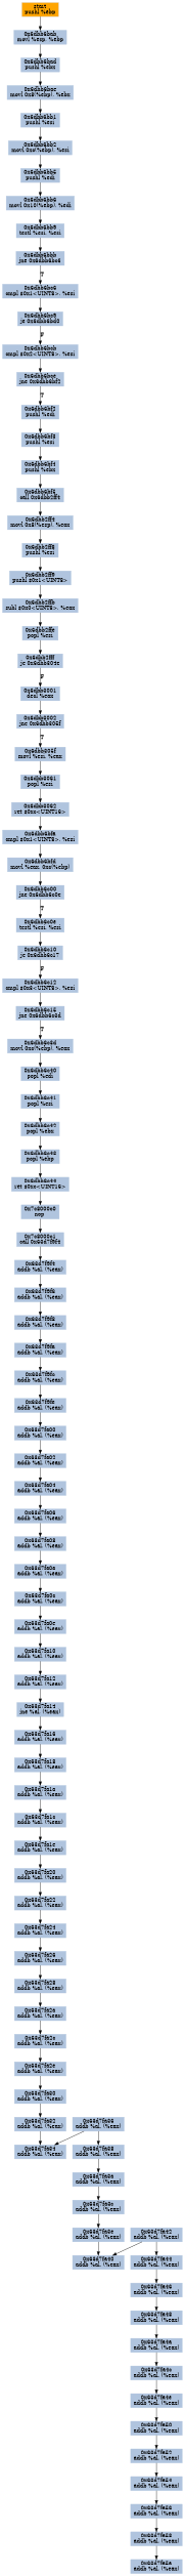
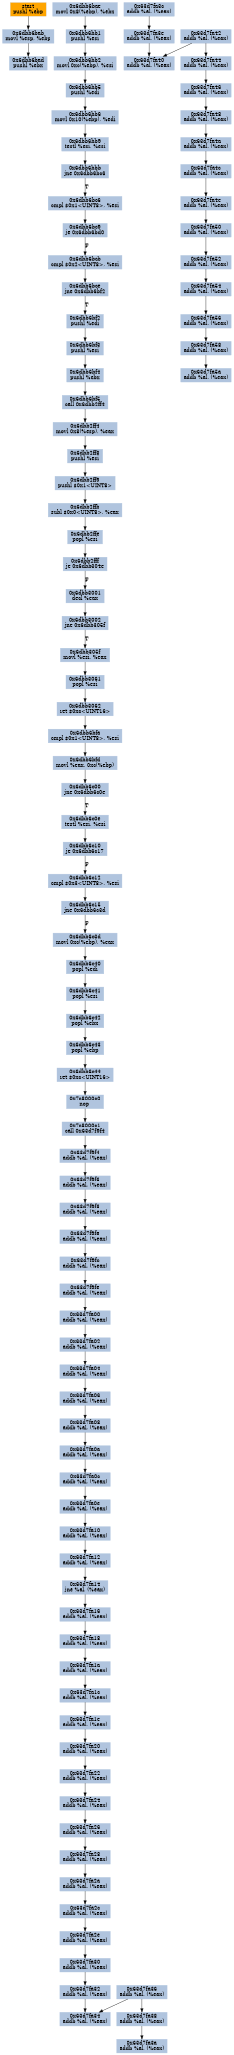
  digraph {
    node [color=lightsteelblue fillcolor=lightsteelblue shape=rectangle style=filled]
    edge [color="#000000"]
    n1 [color=lightgrey fillcolor=orange label="start\npushl %ebp"]
    n2 [label="0x6dbb6bab\nmovl %esp, %ebp"]
    n3 [label="0x6dbb6bad\npushl %ebx"]
    n4 [label="0x6dbb6bae\nmovl 0x8(%ebp), %ebx"]
    n5 [label="0x6dbb6bb1\npushl %esi"]
    n6 [label="0x6dbb6bb2\nmovl 0xc(%ebp), %esi"]
    n7 [label="0x6dbb6bb5\npushl %edi"]
    n8 [label="0x6dbb6bb6\nmovl 0x10(%ebp), %edi"]
    n9 [label="0x6dbb6bb9\ntestl %esi, %esi"]
    n10 [label="0x6dbb6bbb\njne 0x6dbb6bc6"]
    n11 [label="0x6dbb6bc6\ncmpl $0x1<UINT8>, %esi"]
    n12 [label="0x6dbb6bc9\nje 0x6dbb6bd0"]
    n13 [label="0x6dbb6bcb\ncmpl $0x2<UINT8>, %esi"]
    n14 [label="0x6dbb6bce\njne 0x6dbb6bf2"]
    n15 [label="0x6dbb6bf2\npushl %edi"]
    n16 [label="0x6dbb6bf3\npushl %esi"]
    n17 [label="0x6dbb6bf4\npushl %ebx"]
    n18 [label="0x6dbb6bf5\ncall 0x6dbb2ff4"]
    n19 [label="0x6dbb2ff4\nmovl 0x8(%esp), %eax"]
    n20 [label="0x6dbb2ff8\npushl %esi"]
    n21 [label="0x6dbb2ff9\npushl $0x1<UINT8>"]
    n22 [label="0x6dbb2ffb\nsubl $0x0<UINT8>, %eax"]
    n23 [label="0x6dbb2ffe\npopl %esi"]
    n24 [label="0x6dbb2fff\nje 0x6dbb304e"]
    n25 [label="0x6dbb3001\ndecl %eax"]
    n26 [label="0x6dbb3002\njne 0x6dbb305f"]
    n27 [label="0x6dbb305f\nmovl %esi, %eax"]
    n28 [label="0x6dbb3061\npopl %esi"]
    n29 [label="0x6dbb3062\nret $0xc<UINT16>"]
    n30 [label="0x6dbb6bfa\ncmpl $0x1<UINT8>, %esi"]
    n31 [label="0x6dbb6bfd\nmovl %eax, 0xc(%ebp)"]
    n32 [label="0x6dbb6c00\njne 0x6dbb6c0e"]
    n33 [label="0x6dbb6c0e\ntestl %esi, %esi"]
    n34 [label="0x6dbb6c10\nje 0x6dbb6c17"]
    n35 [label="0x6dbb6c12\ncmpl $0x3<UINT8>, %esi"]
    n36 [label="0x6dbb6c15\njne 0x6dbb6c3d"]
    n37 [label="0x6dbb6c3d\nmovl 0xc(%ebp), %eax"]
    n38 [label="0x6dbb6c40\npopl %edi"]
    n39 [label="0x6dbb6c41\npopl %esi"]
    n40 [label="0x6dbb6c42\npopl %ebx"]
    n41 [label="0x6dbb6c43\npopl %ebp"]
    n42 [label="0x6dbb6c44\nret $0xc<UINT16>"]
    n43 [label="0x7c8000c0\nnop "]
    n44 [label="0x7c8000c1\ncall 0x63d7f9f4"]
    n45 [label="0x63d7f9f4\naddb %al, (%eax)"]
    n46 [label="0x63d7f9f6\naddb %al, (%eax)"]
    n47 [label="0x63d7f9f8\naddb %al, (%eax)"]
    n48 [label="0x63d7f9fa\naddb %al, (%eax)"]
    n49 [label="0x63d7f9fc\naddb %al, (%eax)"]
    n50 [label="0x63d7f9fe\naddb %al, (%eax)"]
    n51 [label="0x63d7fa00\naddb %al, (%eax)"]
    n52 [label="0x63d7fa02\naddb %al, (%eax)"]
    n53 [label="0x63d7fa04\naddb %al, (%eax)"]
    n54 [label="0x63d7fa06\naddb %al, (%eax)"]
    n55 [label="0x63d7fa08\naddb %al, (%eax)"]
    n56 [label="0x63d7fa0a\naddb %al, (%eax)"]
    n57 [label="0x63d7fa0c\naddb %al, (%eax)"]
    n58 [label="0x63d7fa0e\naddb %al, (%eax)"]
    n59 [label="0x63d7fa10\naddb %al, (%eax)"]
    n60 [label="0x63d7fa12\naddb %al, (%eax)"]
    n61 [label="0x63d7fa14\njne %al, (%eax)"]
    n62 [label="0x63d7fa16\naddb %al, (%eax)"]
    n63 [label="0x63d7fa18\naddb %al, (%eax)"]
    n64 [label="0x63d7fa1a\naddb %al, (%eax)"]
    n65 [label="0x63d7fa1c\naddb %al, (%eax)"]
    n66 [label="0x63d7fa1e\naddb %al, (%eax)"]
    n67 [label="0x63d7fa20\naddb %al, (%eax)"]
    n68 [label="0x63d7fa22\naddb %al, (%eax)"]
    n69 [label="0x63d7fa24\naddb %al, (%eax)"]
    n70 [label="0x63d7fa26\naddb %al, (%eax)"]
    n71 [label="0x63d7fa28\naddb %al, (%eax)"]
    n72 [label="0x63d7fa2a\naddb %al, (%eax)"]
    n73 [label="0x63d7fa2c\naddb %al, (%eax)"]
    n74 [label="0x63d7fa2e\naddb %al, (%eax)"]
    n75 [label="0x63d7fa30\naddb %al, (%eax)"]
    n76 [label="0x63d7fa32\naddb %al, (%eax)"]
    n77 [label="0x63d7fa34\naddb %al, (%eax)"]
    n78 [label="0x63d7fa36\naddb %al, (%eax)"]
    n79 [label="0x63d7fa38\naddb %al, (%eax)"]
    n80 [label="0x63d7fa3a\naddb %al, (%eax)"]
    n81 [label="0x63d7fa3c\naddb %al, (%eax)"]
    n82 [label="0x63d7fa3e\naddb %al, (%eax)"]
    n83 [label="0x63d7fa40\naddb %al, (%eax)"]
    n84 [label="0x63d7fa42\naddb %al, (%eax)"]
    n85 [label="0x63d7fa44\naddb %al, (%eax)"]
    n86 [label="0x63d7fa46\naddb %al, (%eax)"]
    n87 [label="0x63d7fa48\naddb %al, (%eax)"]
    n88 [label="0x63d7fa4a\naddb %al, (%eax)"]
    n89 [label="0x63d7fa4c\naddb %al, (%eax)"]
    n90 [label="0x63d7fa4e\naddb %al, (%eax)"]
    n91 [label="0x63d7fa50\naddb %al, (%eax)"]
    n92 [label="0x63d7fa52\naddb %al, (%eax)"]
    n93 [label="0x63d7fa54\naddb %al, (%eax)"]
    n94 [label="0x63d7fa56\naddb %al, (%eax)"]
    n95 [label="0x63d7fa58\naddb %al, (%eax)"]
    n96 [label="0x63d7fa5a\naddb %al, (%eax)"]
    n1 -> n2
    n2 -> n3
-   n3 -> n4
    n4 -> n5
    n5 -> n6
    n6 -> n7
    n7 -> n8
    n8 -> n9
    n9 -> n10
    n10 -> n11 [label=T]
    n11 -> n12
    n12 -> n13 [label=F]
    n13 -> n14
    n14 -> n15 [label=T]
    n15 -> n16
    n16 -> n17
    n17 -> n18
    n18 -> n19
    n19 -> n20
    n20 -> n21
    n21 -> n22
    n22 -> n23
    n23 -> n24
    n24 -> n25 [label=F]
    n25 -> n26
    n26 -> n27 [label=T]
    n27 -> n28
    n28 -> n29
    n29 -> n30
    n30 -> n31
    n31 -> n32
    n32 -> n33 [label=T]
    n33 -> n34
    n34 -> n35 [label=F]
    n35 -> n36
-   n36 -> n37 [label=T]
+   n36 -> n37 [label=F]
    n37 -> n38
    n38 -> n39
    n39 -> n40
    n40 -> n41
    n41 -> n42
    n42 -> n43
    n43 -> n44
    n44 -> n45
    n45 -> n46
    n46 -> n47
    n47 -> n48
    n48 -> n49
    n49 -> n50
    n50 -> n51
    n51 -> n52
    n52 -> n53
    n53 -> n54
    n54 -> n55
    n55 -> n56
    n56 -> n57
    n57 -> n58
    n58 -> n59
    n59 -> n60
    n60 -> n61
    n61 -> n62
    n62 -> n63
    n63 -> n64
    n64 -> n65
    n65 -> n66
    n66 -> n67
    n67 -> n68
    n68 -> n69
    n69 -> n70
    n70 -> n71
    n71 -> n72
    n72 -> n73
    n73 -> n74
    n74 -> n75
    n75 -> n76
    n76 -> n77
    n78 -> n77
    n78 -> n79
    n79 -> n80
-   n80 -> n81
    n81 -> n82
    n82 -> n83
    n84 -> n83
    n84 -> n85
    n85 -> n86
    n86 -> n87
    n87 -> n88
    n88 -> n89
    n89 -> n90
    n90 -> n91
    n91 -> n92
    n92 -> n93
    n93 -> n94
    n94 -> n95
    n95 -> n96
  }
